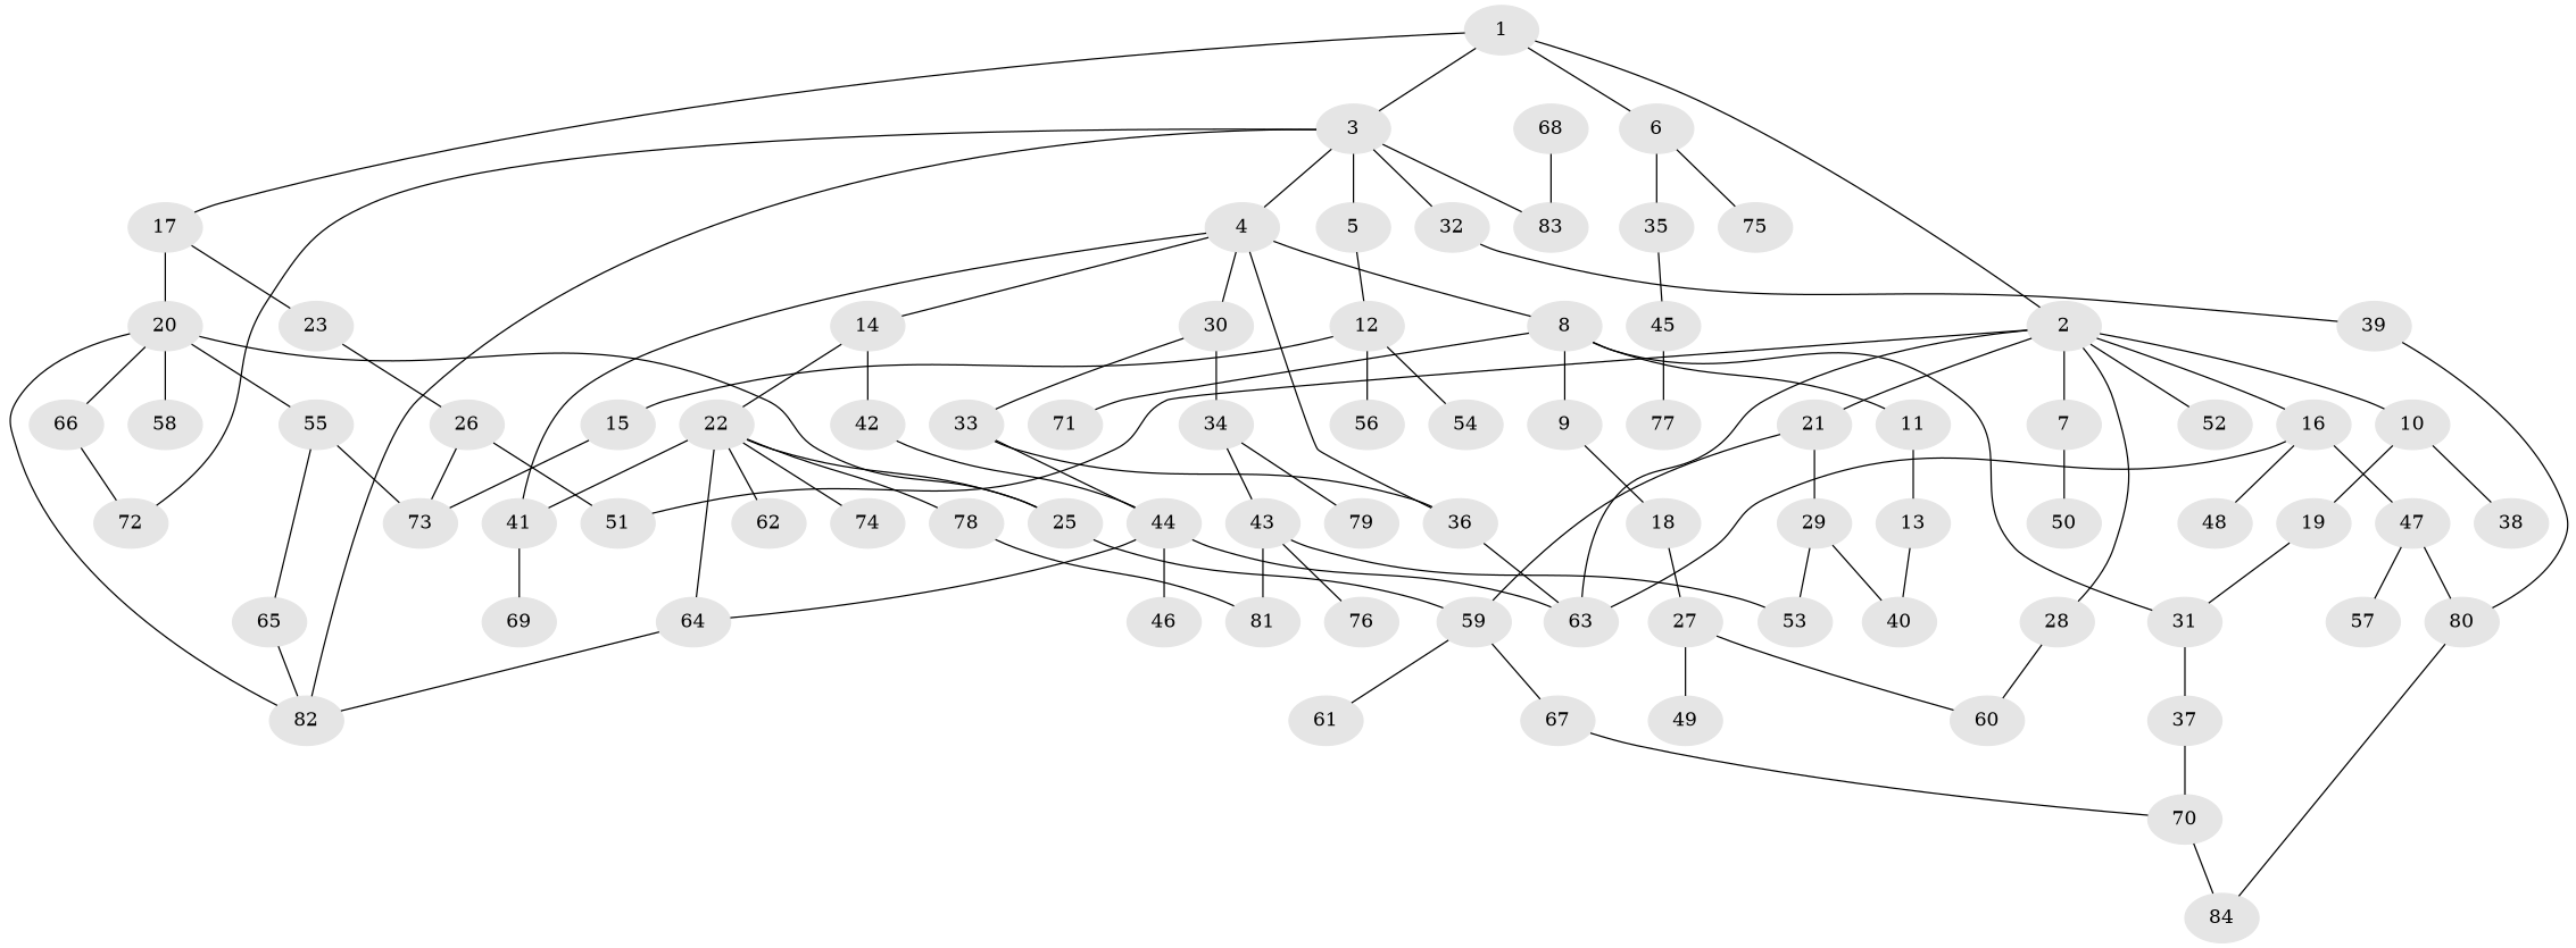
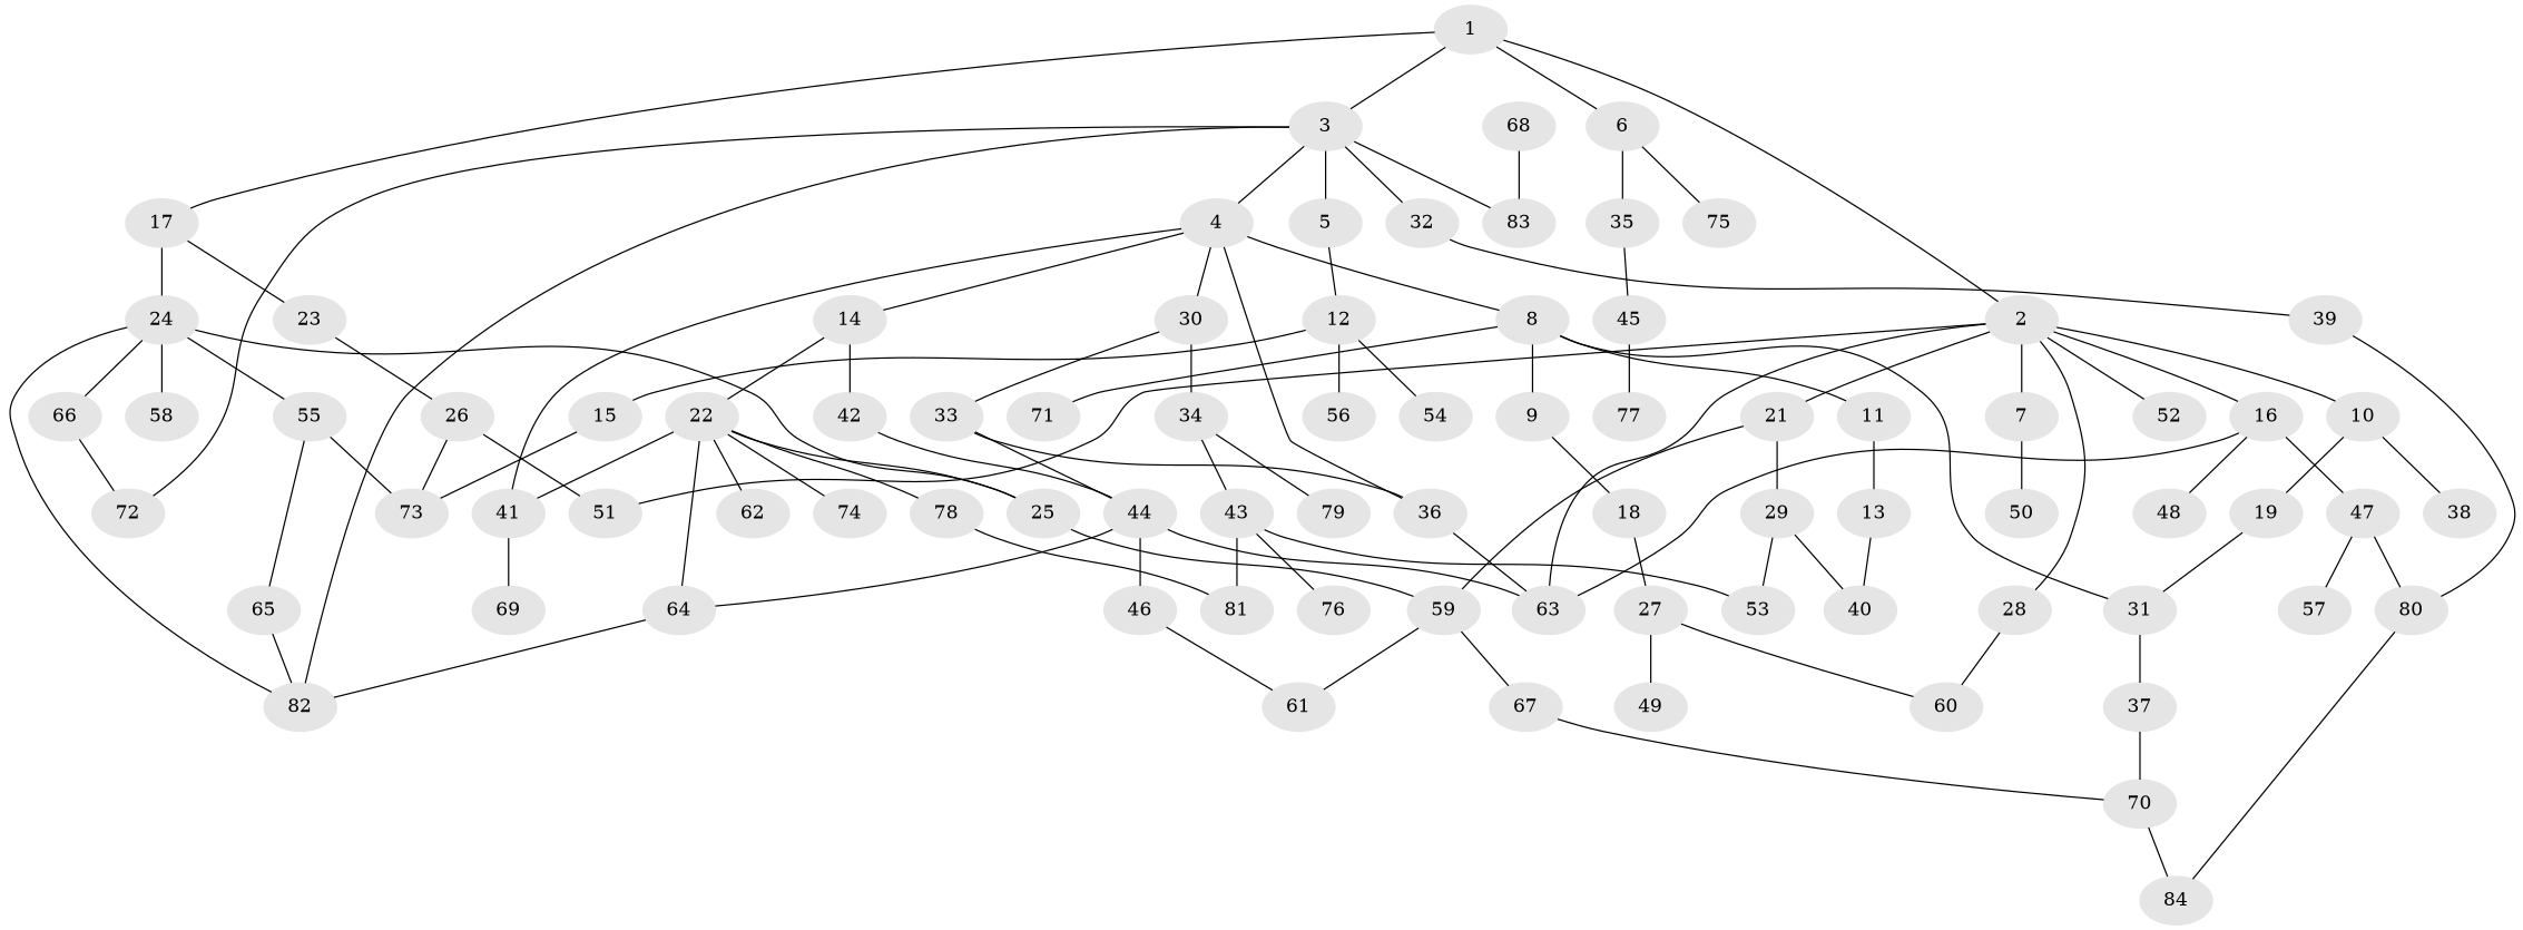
  graph {
    node [color=gray90 style=filled]
    1
    2
    3
    6
    17
    7
    10
    16
    21
    28
    51
    52
    63
    4
    5
    32
    72
    82
    83
    35
    75
-   20
+   20 [label=24]
    23
    50
    19
    38
    47
    48
    29
    59
    60
    8
    14
    30
    36
    41
    12
    39
    9
    11
    31
    71
    22
    42
    33
    34
    69
    15
    54
    56
    45
    18
    13
    37
    27
    40
    73
    25
    62
    64
    74
    78
    44
    80
    57
    55
    58
    66
    26
    49
    65
    53
    61
    67
    81
    43
    79
    70
    46
    76
    77
    84
    68
    1 -- 2
    1 -- 3
    1 -- 6
    1 -- 17
    2 -- 7
    2 -- 10
    2 -- 16
    2 -- 21
    2 -- 28
    2 -- 51
    2 -- 52
    2 -- 63
    3 -- 4
    3 -- 5
    3 -- 32
    3 -- 72
    3 -- 82
    3 -- 83
    6 -- 35
    6 -- 75
    17 -- 20
    17 -- 23
    7 -- 50
    10 -- 19
    10 -- 38
    16 -- 63
    16 -- 47
    16 -- 48
    21 -- 29
    21 -- 59
    28 -- 60
    4 -- 8
    4 -- 14
    4 -- 30
    4 -- 36
    4 -- 41
    5 -- 12
    32 -- 39
    35 -- 45
    20 -- 82
    20 -- 25
    20 -- 55
    20 -- 58
    20 -- 66
    23 -- 26
    19 -- 31
    47 -- 80
    47 -- 57
    29 -- 40
    29 -- 53
    59 -- 61
    59 -- 67
    8 -- 9
    8 -- 11
    8 -- 31
    8 -- 71
    14 -- 22
    14 -- 42
    30 -- 33
    30 -- 34
    36 -- 63
    41 -- 69
    12 -- 15
    12 -- 54
    12 -- 56
    39 -- 80
    9 -- 18
    11 -- 13
    31 -- 37
    22 -- 41
    22 -- 25
    22 -- 62
    22 -- 64
    22 -- 74
    22 -- 78
    42 -- 44
    33 -- 36
    33 -- 44
    34 -- 43
    34 -- 79
    15 -- 73
    45 -- 77
    18 -- 27
    13 -- 40
    37 -- 70
    27 -- 60
    27 -- 49
    25 -- 59
    64 -- 82
    78 -- 81
    44 -- 63
    44 -- 64
    44 -- 46
    80 -- 84
    55 -- 73
    55 -- 65
    66 -- 72
    26 -- 51
    26 -- 73
    65 -- 82
    67 -- 70
    43 -- 53
    43 -- 81
    43 -- 76
    70 -- 84
+   46 -- 61
    68 -- 83
  }
